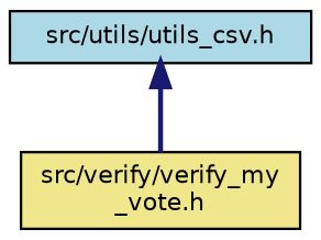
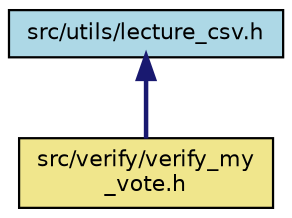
  digraph {
    fontname="DejaVu Sans"
    node [color=black fontname="DejaVu Sans" fontsize=10 shape=record style=filled]
-   n1 [fillcolor=lightblue fontcolor=black height=0.2 label="src/utils/utils_csv.h" width=0.4]
+   n1 [fillcolor=lightblue fontcolor=black height=0.2 label="src/utils/lecture_csv.h" width=0.4]
    n2 [fillcolor=khaki height=0.2 label="src/verify/verify_my\l_vote.h" width=0.4]
    n1 -> n2 [color=midnightblue dir=back fontname="DejaVu Sans" fontsize=10 labelfontname=Helvetica labelfontsize=10 style=bold]
  }
